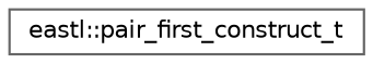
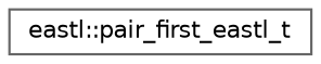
  digraph {
    rankdir=LR
-   n1 [color=grey40 fillcolor=white fontname=Helvetica fontsize=10 height=0.2 label="eastl::pair_first_construct_t" shape=box style=filled width=0.4]
+   n1 [color=grey40 fillcolor=white fontname=Helvetica fontsize=10 height=0.2 label="eastl::pair_first_eastl_t" shape=box style=filled width=0.4]
  }
